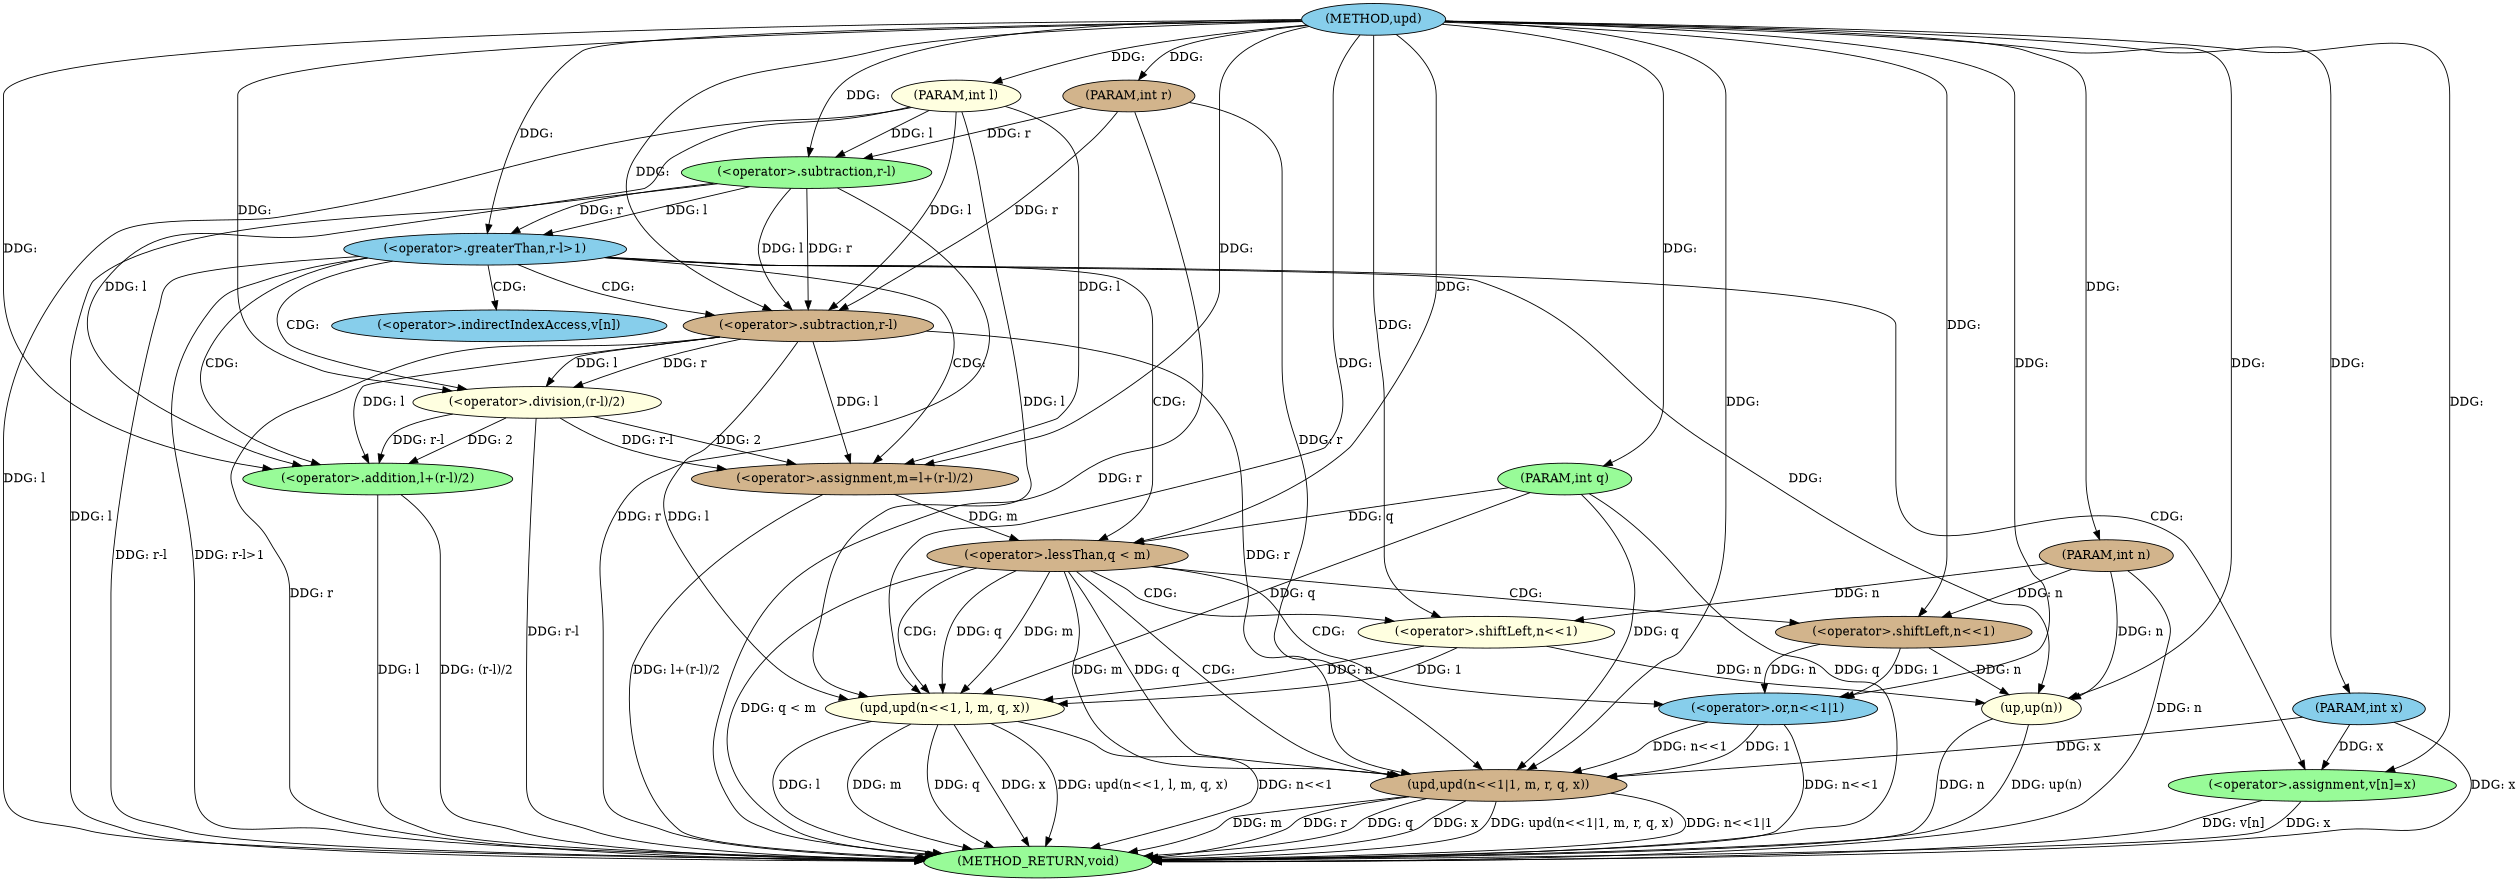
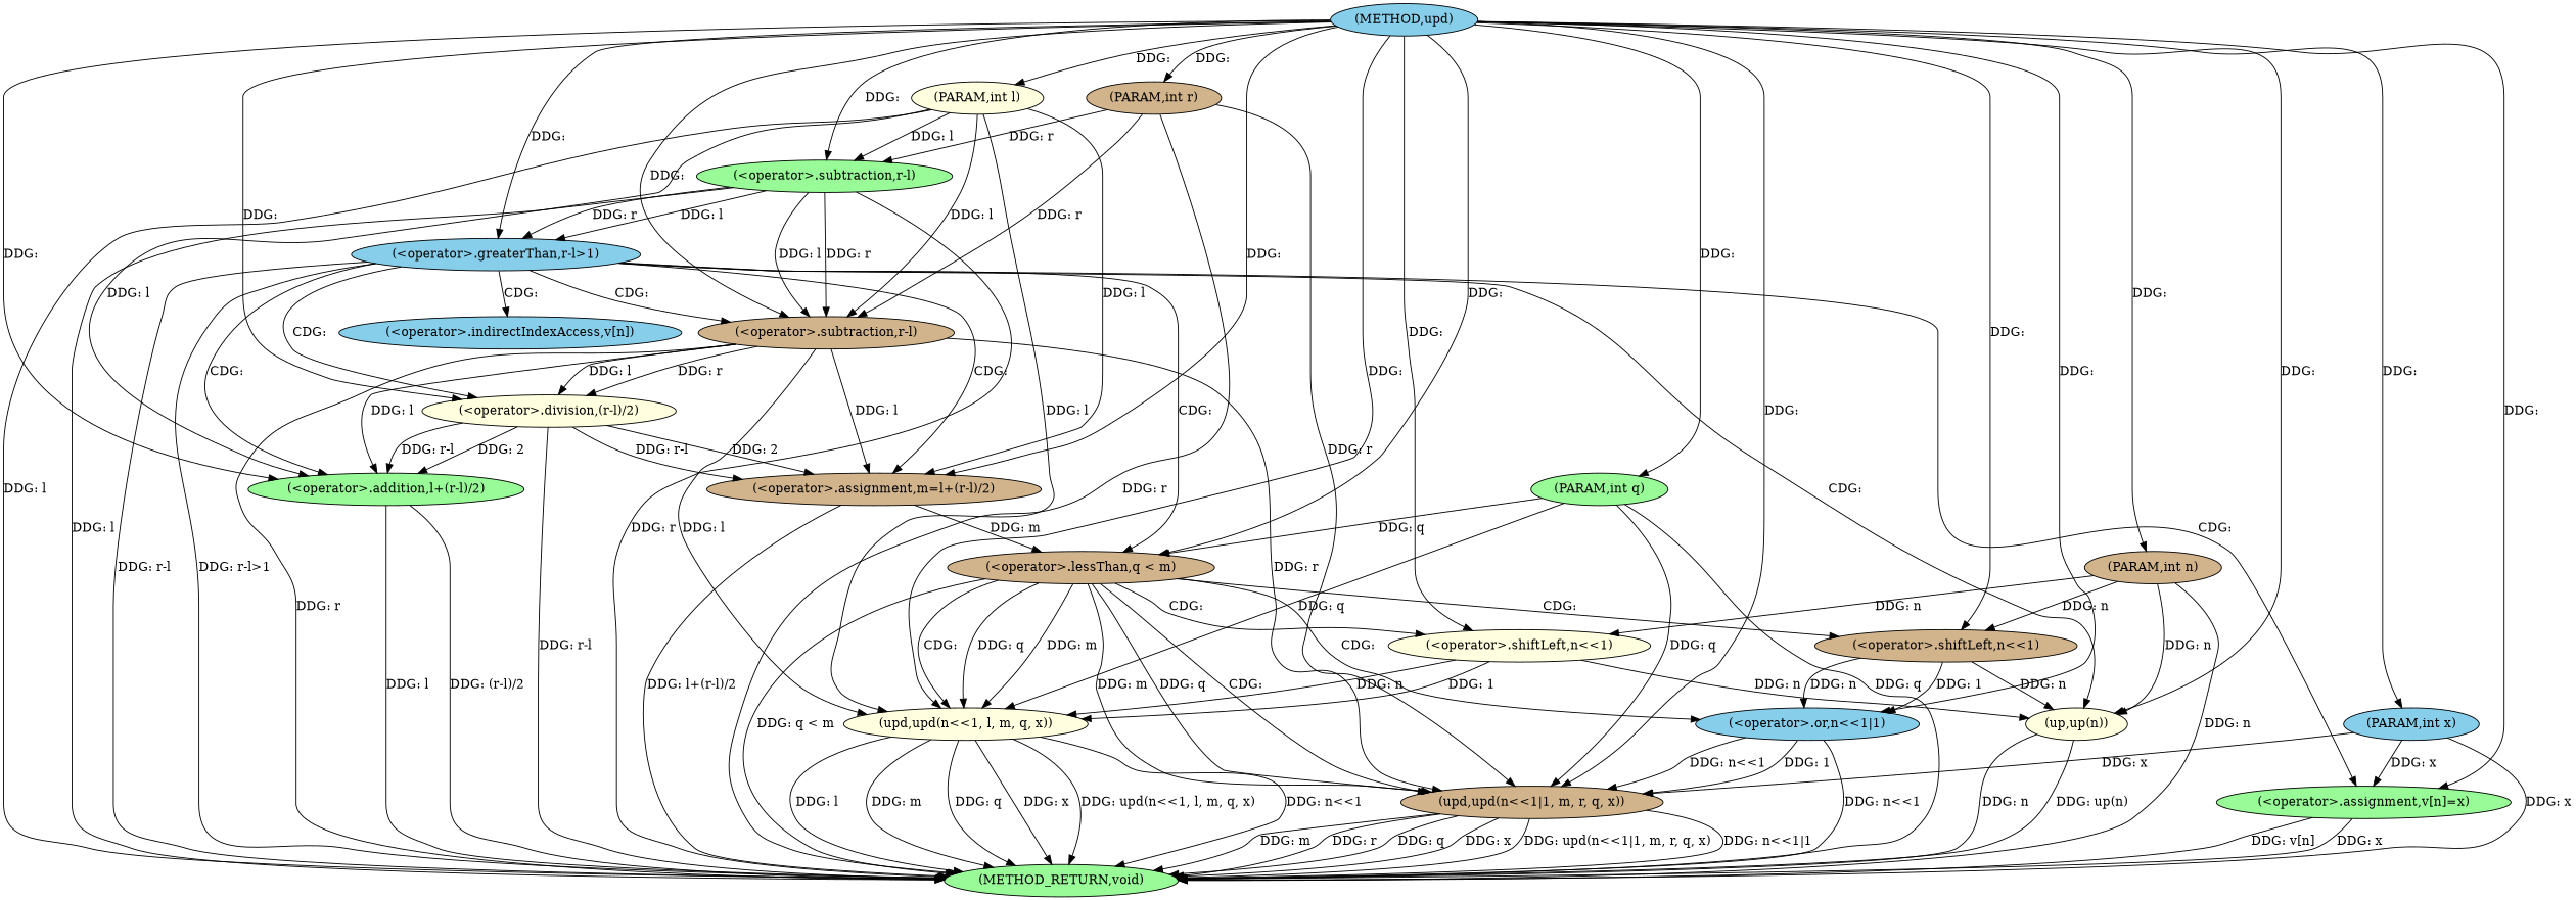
  digraph {
    node [fillcolor=tan style=filled]
    n1 [fillcolor=skyblue label="(METHOD,upd)"]
    n2 [label="(PARAM,int n)"]
    n3 [fillcolor=lightyellow label="(PARAM,int l)"]
    n4 [label="(PARAM,int r)"]
    n5 [fillcolor=palegreen label="(PARAM,int q)"]
    n6 [fillcolor=skyblue label="(PARAM,int x)"]
    n7 [fillcolor=skyblue label="(<operator>.greaterThan,r-l>1)"]
    n8 [label="(<operator>.assignment,m=l+(r-l)/2)"]
    n9 [fillcolor=lightyellow label="(up,up(n))"]
    n10 [fillcolor=palegreen label="(<operator>.assignment,v[n]=x)"]
    n11 [fillcolor=palegreen label="(<operator>.subtraction,r-l)"]
    n12 [label="(<operator>.lessThan,q < m)"]
    n13 [fillcolor=lightyellow label="(upd,upd(n<<1, l, m, q, x))"]
    n14 [fillcolor=palegreen label="(<operator>.addition,l+(r-l)/2)"]
    n15 [label="(upd,upd(n<<1|1, m, r, q, x))"]
    n16 [fillcolor=lightyellow label="(<operator>.division,(r-l)/2)"]
    n17 [fillcolor=lightyellow label="(<operator>.shiftLeft,n<<1)"]
    n18 [label="(<operator>.subtraction,r-l)"]
    n19 [fillcolor=skyblue label="(<operator>.or,n<<1|1)"]
    n20 [label="(<operator>.shiftLeft,n<<1)"]
    n21 [fillcolor=palegreen label="(METHOD_RETURN,void)"]
    n22 [fillcolor=skyblue label="(<operator>.indirectIndexAccess,v[n])"]
    n1 -> n2 [label="DDG: "]
    n1 -> n3 [label="DDG: "]
    n1 -> n4 [label="DDG: "]
    n1 -> n5 [label="DDG: "]
    n1 -> n6 [label="DDG: "]
    n1 -> n7 [label="DDG: "]
    n1 -> n8 [label="DDG: "]
    n1 -> n9 [label="DDG: "]
    n1 -> n10 [label="DDG: "]
    n1 -> n11 [label="DDG: "]
    n1 -> n12 [label="DDG: "]
    n1 -> n13 [label="DDG: "]
    n1 -> n14 [label="DDG: "]
    n1 -> n15 [label="DDG: "]
    n1 -> n16 [label="DDG: "]
    n1 -> n17 [label="DDG: "]
    n1 -> n18 [label="DDG: "]
    n1 -> n19 [label="DDG: "]
    n1 -> n20 [label="DDG: "]
    n2 -> n9 [label="DDG: n"]
    n2 -> n17 [label="DDG: n"]
    n2 -> n20 [label="DDG: n"]
    n2 -> n21 [label="DDG: n"]
    n3 -> n8 [label="DDG: l"]
    n3 -> n11 [label="DDG: l"]
    n3 -> n13 [label="DDG: l"]
    n3 -> n14 [label="DDG: l"]
    n3 -> n18 [label="DDG: l"]
    n3 -> n21 [label="DDG: l"]
    n4 -> n11 [label="DDG: r"]
    n4 -> n15 [label="DDG: r"]
    n4 -> n18 [label="DDG: r"]
    n4 -> n21 [label="DDG: r"]
    n5 -> n12 [label="DDG: q"]
    n5 -> n13 [label="DDG: q"]
    n5 -> n15 [label="DDG: q"]
    n5 -> n21 [label="DDG: q"]
    n6 -> n10 [label="DDG: x"]
    n6 -> n15 [label="DDG: x"]
    n6 -> n21 [label="DDG: x"]
    n7 -> n8 [label="CDG: "]
-   n7 -> n9 [label="DDG: "]
+   n7 -> n9 [label="CDG: "]
    n7 -> n10 [label="CDG: "]
    n7 -> n12 [label="CDG: "]
    n7 -> n14 [label="CDG: "]
    n7 -> n16 [label="CDG: "]
    n7 -> n18 [label="CDG: "]
    n7 -> n21 [label="DDG: r-l"]
    n7 -> n21 [label="DDG: r-l>1"]
    n7 -> n22 [label="CDG: "]
    n8 -> n12 [label="DDG: m"]
    n8 -> n21 [label="DDG: l+(r-l)/2"]
    n9 -> n21 [label="DDG: n"]
    n9 -> n21 [label="DDG: up(n)"]
    n10 -> n21 [label="DDG: v[n]"]
    n10 -> n21 [label="DDG: x"]
    n11 -> n7 [label="DDG: l"]
    n11 -> n7 [label="DDG: r"]
    n11 -> n18 [label="DDG: r"]
    n11 -> n18 [label="DDG: l"]
    n11 -> n21 [label="DDG: r"]
    n11 -> n21 [label="DDG: l"]
    n12 -> n13 [label="DDG: q"]
    n12 -> n13 [label="DDG: m"]
    n12 -> n13 [label="CDG: "]
    n12 -> n15 [label="DDG: m"]
    n12 -> n15 [label="DDG: q"]
    n12 -> n15 [label="CDG: "]
    n12 -> n17 [label="CDG: "]
    n12 -> n19 [label="CDG: "]
    n12 -> n20 [label="CDG: "]
    n12 -> n21 [label="DDG: q < m"]
    n13 -> n21 [label="DDG: n<<1"]
    n13 -> n21 [label="DDG: l"]
    n13 -> n21 [label="DDG: m"]
    n13 -> n21 [label="DDG: q"]
    n13 -> n21 [label="DDG: x"]
    n13 -> n21 [label="DDG: upd(n<<1, l, m, q, x)"]
    n14 -> n21 [label="DDG: l"]
    n14 -> n21 [label="DDG: (r-l)/2"]
    n15 -> n21 [label="DDG: n<<1|1"]
    n15 -> n21 [label="DDG: m"]
    n15 -> n21 [label="DDG: r"]
    n15 -> n21 [label="DDG: q"]
    n15 -> n21 [label="DDG: x"]
    n15 -> n21 [label="DDG: upd(n<<1|1, m, r, q, x)"]
    n16 -> n8 [label="DDG: 2"]
    n16 -> n8 [label="DDG: r-l"]
    n16 -> n14 [label="DDG: 2"]
    n16 -> n14 [label="DDG: r-l"]
    n16 -> n21 [label="DDG: r-l"]
    n17 -> n9 [label="DDG: n"]
    n17 -> n13 [label="DDG: n"]
    n17 -> n13 [label="DDG: 1"]
    n18 -> n8 [label="DDG: l"]
    n18 -> n13 [label="DDG: l"]
    n18 -> n14 [label="DDG: l"]
    n18 -> n15 [label="DDG: r"]
    n18 -> n16 [label="DDG: r"]
    n18 -> n16 [label="DDG: l"]
    n18 -> n21 [label="DDG: r"]
    n19 -> n15 [label="DDG: n<<1"]
    n19 -> n15 [label="DDG: 1"]
    n19 -> n21 [label="DDG: n<<1"]
    n20 -> n9 [label="DDG: n"]
    n20 -> n19 [label="DDG: 1"]
    n20 -> n19 [label="DDG: n"]
  }
